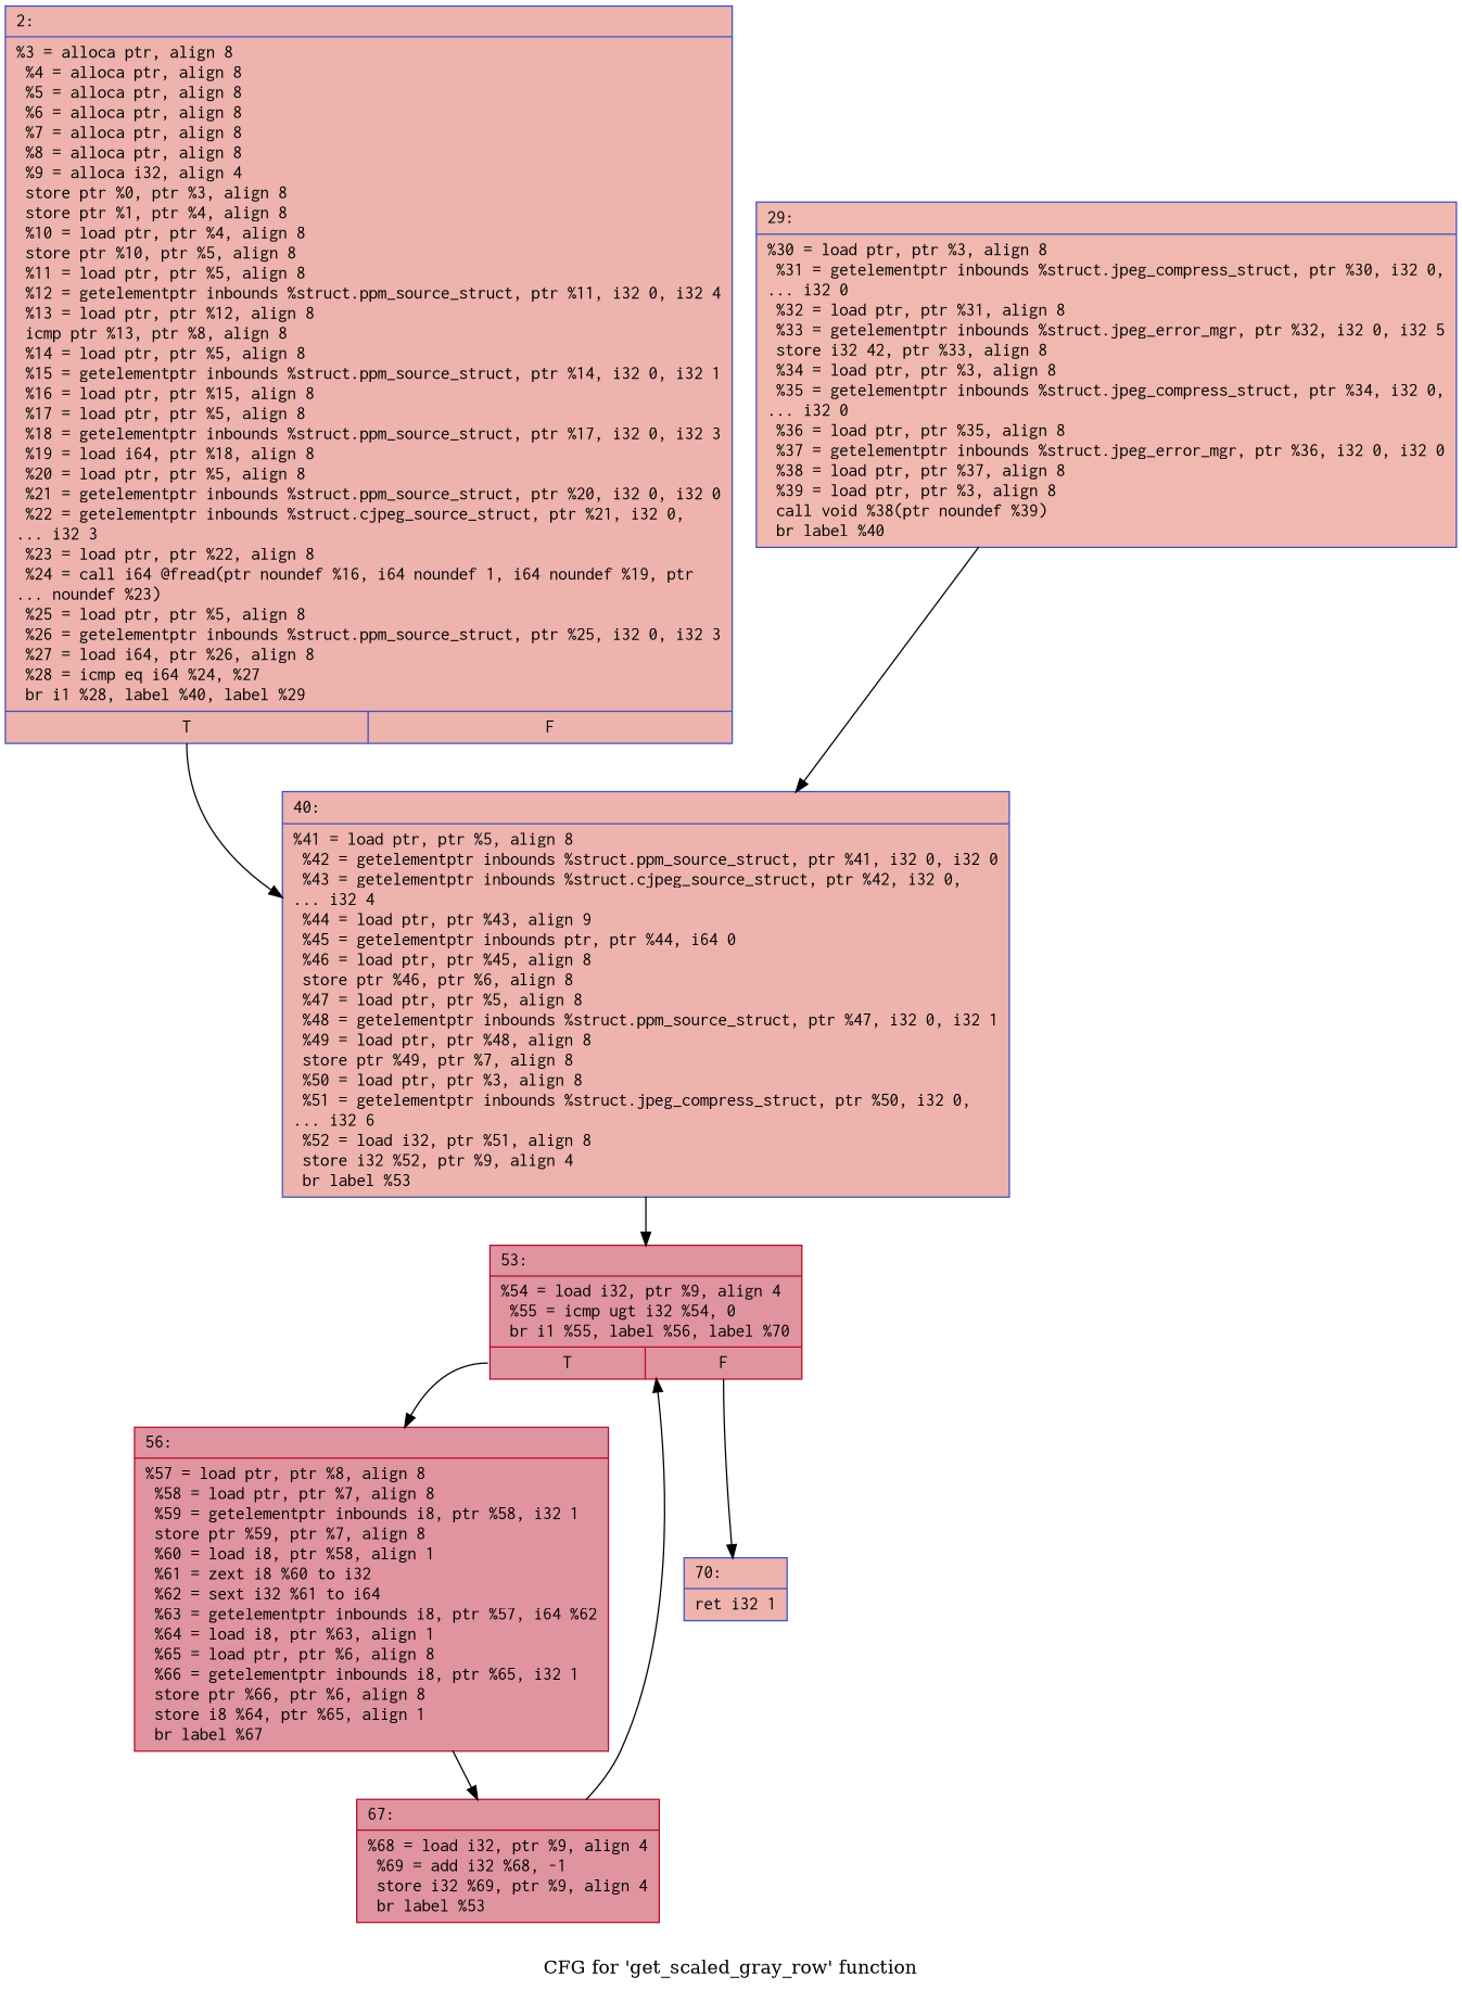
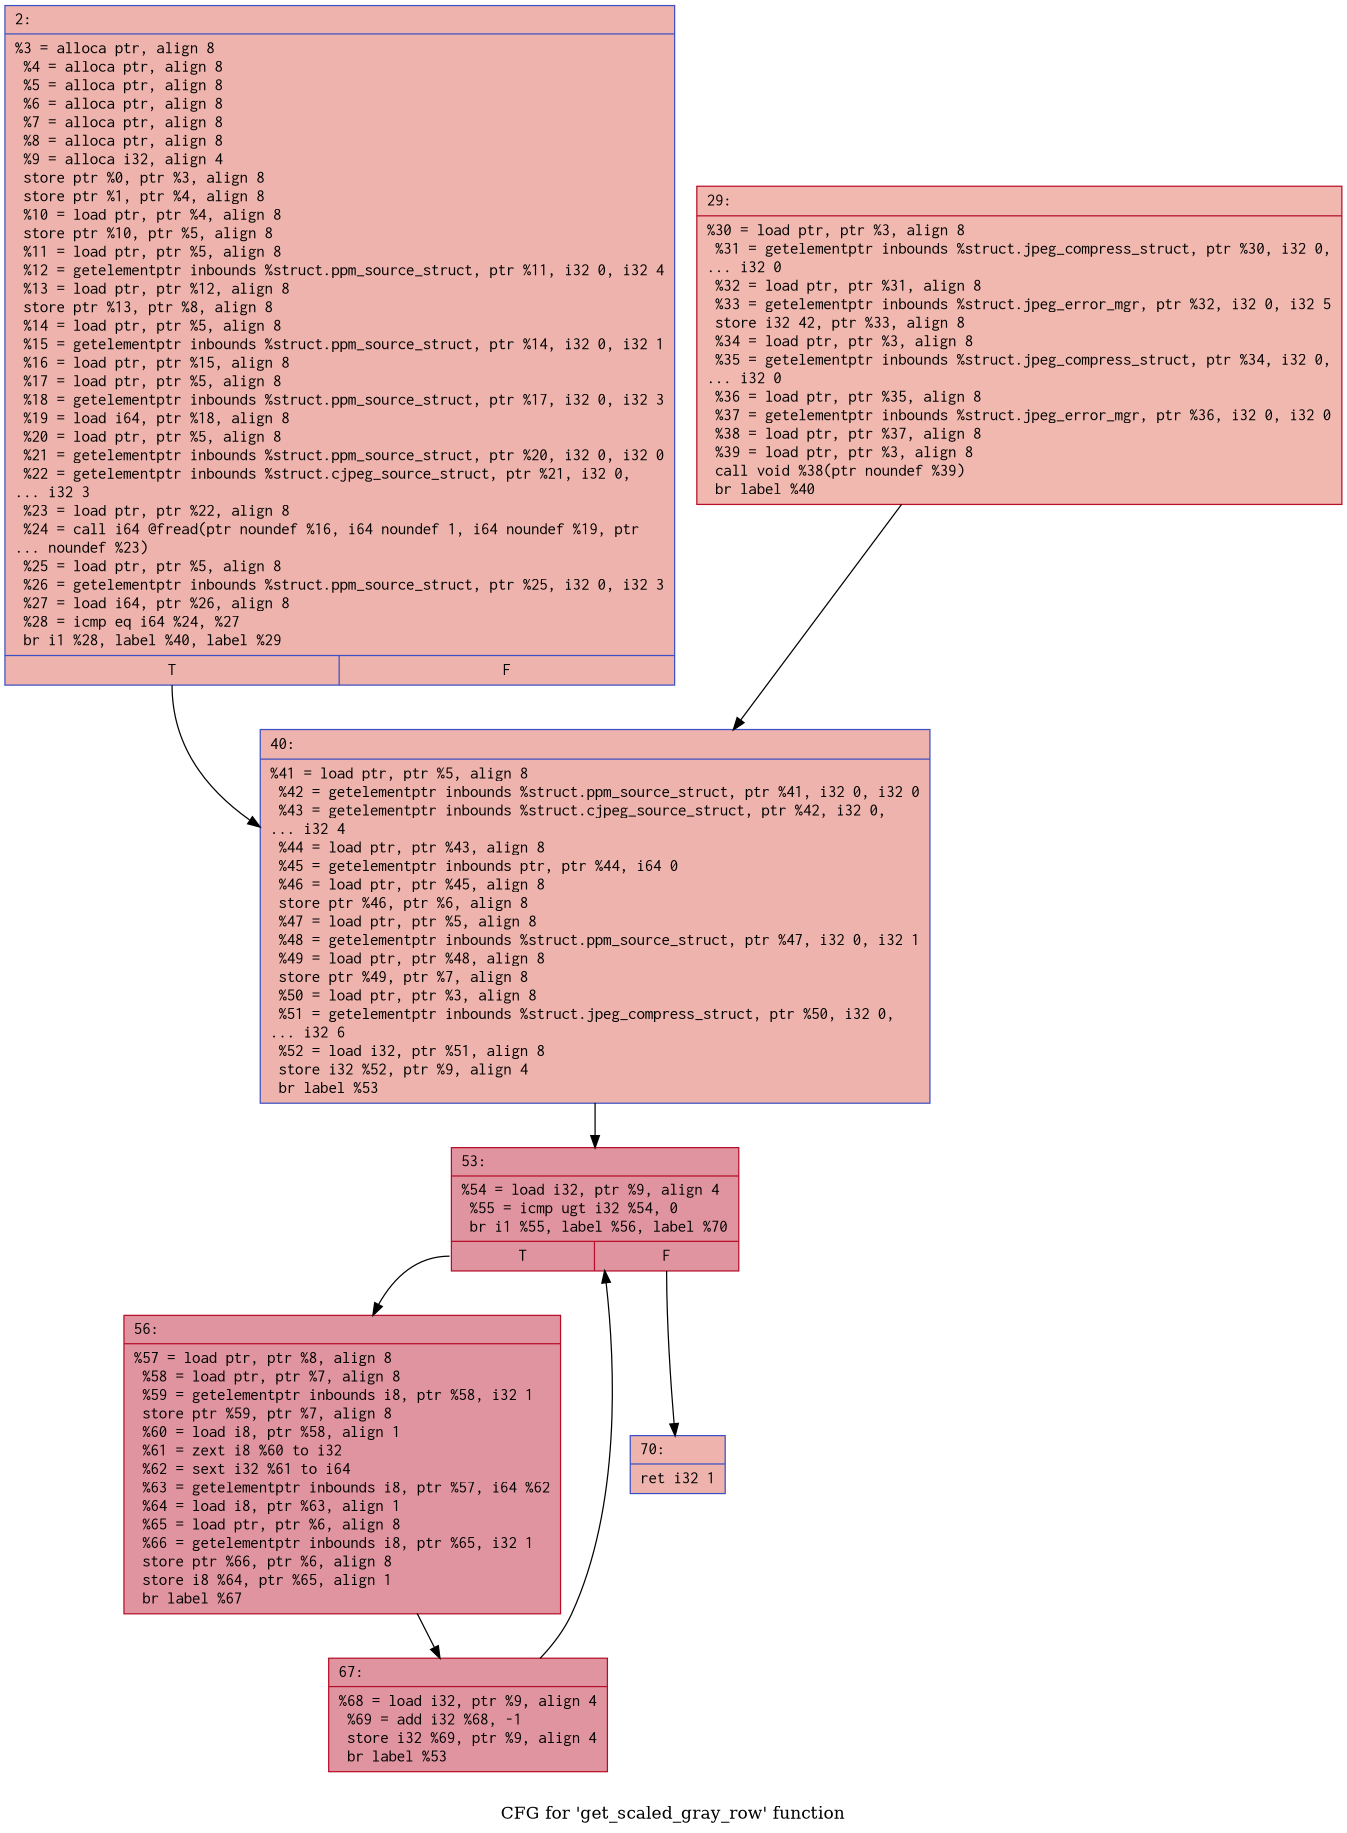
  digraph {
    label="CFG for 'get_scaled_gray_row' function"
    node [color="#3d50c3ff" fillcolor="#d6524470" fontname=Courier shape=record style=filled]
-   n1 [label="{2:\l|  %3 = alloca ptr, align 8\l  %4 = alloca ptr, align 8\l  %5 = alloca ptr, align 8\l  %6 = alloca ptr, align 8\l  %7 = alloca ptr, align 8\l  %8 = alloca ptr, align 8\l  %9 = alloca i32, align 4\l  store ptr %0, ptr %3, align 8\l  store ptr %1, ptr %4, align 8\l  %10 = load ptr, ptr %4, align 8\l  store ptr %10, ptr %5, align 8\l  %11 = load ptr, ptr %5, align 8\l  %12 = getelementptr inbounds %struct.ppm_source_struct, ptr %11, i32 0, i32 4\l  %13 = load ptr, ptr %12, align 8\l  icmp ptr %13, ptr %8, align 8\l  %14 = load ptr, ptr %5, align 8\l  %15 = getelementptr inbounds %struct.ppm_source_struct, ptr %14, i32 0, i32 1\l  %16 = load ptr, ptr %15, align 8\l  %17 = load ptr, ptr %5, align 8\l  %18 = getelementptr inbounds %struct.ppm_source_struct, ptr %17, i32 0, i32 3\l  %19 = load i64, ptr %18, align 8\l  %20 = load ptr, ptr %5, align 8\l  %21 = getelementptr inbounds %struct.ppm_source_struct, ptr %20, i32 0, i32 0\l  %22 = getelementptr inbounds %struct.cjpeg_source_struct, ptr %21, i32 0,\l... i32 3\l  %23 = load ptr, ptr %22, align 8\l  %24 = call i64 @fread(ptr noundef %16, i64 noundef 1, i64 noundef %19, ptr\l... noundef %23)\l  %25 = load ptr, ptr %5, align 8\l  %26 = getelementptr inbounds %struct.ppm_source_struct, ptr %25, i32 0, i32 3\l  %27 = load i64, ptr %26, align 8\l  %28 = icmp eq i64 %24, %27\l  br i1 %28, label %40, label %29\l|{<s0>T|<s1>F}}"]
-   n2 [label="{40:\l|  %41 = load ptr, ptr %5, align 8\l  %42 = getelementptr inbounds %struct.ppm_source_struct, ptr %41, i32 0, i32 0\l  %43 = getelementptr inbounds %struct.cjpeg_source_struct, ptr %42, i32 0,\l... i32 4\l  %44 = load ptr, ptr %43, align 9\l  %45 = getelementptr inbounds ptr, ptr %44, i64 0\l  %46 = load ptr, ptr %45, align 8\l  store ptr %46, ptr %6, align 8\l  %47 = load ptr, ptr %5, align 8\l  %48 = getelementptr inbounds %struct.ppm_source_struct, ptr %47, i32 0, i32 1\l  %49 = load ptr, ptr %48, align 8\l  store ptr %49, ptr %7, align 8\l  %50 = load ptr, ptr %3, align 8\l  %51 = getelementptr inbounds %struct.jpeg_compress_struct, ptr %50, i32 0,\l... i32 6\l  %52 = load i32, ptr %51, align 8\l  store i32 %52, ptr %9, align 4\l  br label %53\l}"]
+   n1 [label="{2:\l|  %3 = alloca ptr, align 8\l  %4 = alloca ptr, align 8\l  %5 = alloca ptr, align 8\l  %6 = alloca ptr, align 8\l  %7 = alloca ptr, align 8\l  %8 = alloca ptr, align 8\l  %9 = alloca i32, align 4\l  store ptr %0, ptr %3, align 8\l  store ptr %1, ptr %4, align 8\l  %10 = load ptr, ptr %4, align 8\l  store ptr %10, ptr %5, align 8\l  %11 = load ptr, ptr %5, align 8\l  %12 = getelementptr inbounds %struct.ppm_source_struct, ptr %11, i32 0, i32 4\l  %13 = load ptr, ptr %12, align 8\l  store ptr %13, ptr %8, align 8\l  %14 = load ptr, ptr %5, align 8\l  %15 = getelementptr inbounds %struct.ppm_source_struct, ptr %14, i32 0, i32 1\l  %16 = load ptr, ptr %15, align 8\l  %17 = load ptr, ptr %5, align 8\l  %18 = getelementptr inbounds %struct.ppm_source_struct, ptr %17, i32 0, i32 3\l  %19 = load i64, ptr %18, align 8\l  %20 = load ptr, ptr %5, align 8\l  %21 = getelementptr inbounds %struct.ppm_source_struct, ptr %20, i32 0, i32 0\l  %22 = getelementptr inbounds %struct.cjpeg_source_struct, ptr %21, i32 0,\l... i32 3\l  %23 = load ptr, ptr %22, align 8\l  %24 = call i64 @fread(ptr noundef %16, i64 noundef 1, i64 noundef %19, ptr\l... noundef %23)\l  %25 = load ptr, ptr %5, align 8\l  %26 = getelementptr inbounds %struct.ppm_source_struct, ptr %25, i32 0, i32 3\l  %27 = load i64, ptr %26, align 8\l  %28 = icmp eq i64 %24, %27\l  br i1 %28, label %40, label %29\l|{<s0>T|<s1>F}}"]
+   n2 [label="{40:\l|  %41 = load ptr, ptr %5, align 8\l  %42 = getelementptr inbounds %struct.ppm_source_struct, ptr %41, i32 0, i32 0\l  %43 = getelementptr inbounds %struct.cjpeg_source_struct, ptr %42, i32 0,\l... i32 4\l  %44 = load ptr, ptr %43, align 8\l  %45 = getelementptr inbounds ptr, ptr %44, i64 0\l  %46 = load ptr, ptr %45, align 8\l  store ptr %46, ptr %6, align 8\l  %47 = load ptr, ptr %5, align 8\l  %48 = getelementptr inbounds %struct.ppm_source_struct, ptr %47, i32 0, i32 1\l  %49 = load ptr, ptr %48, align 8\l  store ptr %49, ptr %7, align 8\l  %50 = load ptr, ptr %3, align 8\l  %51 = getelementptr inbounds %struct.jpeg_compress_struct, ptr %50, i32 0,\l... i32 6\l  %52 = load i32, ptr %51, align 8\l  store i32 %52, ptr %9, align 4\l  br label %53\l}"]
    n3 [color="#b70d28ff" fillcolor="#b70d2870" label="{53:\l|  %54 = load i32, ptr %9, align 4\l  %55 = icmp ugt i32 %54, 0\l  br i1 %55, label %56, label %70\l|{<s0>T|<s1>F}}"]
-   n4 [fillcolor="#dc5d4a70" label="{29:\l|  %30 = load ptr, ptr %3, align 8\l  %31 = getelementptr inbounds %struct.jpeg_compress_struct, ptr %30, i32 0,\l... i32 0\l  %32 = load ptr, ptr %31, align 8\l  %33 = getelementptr inbounds %struct.jpeg_error_mgr, ptr %32, i32 0, i32 5\l  store i32 42, ptr %33, align 8\l  %34 = load ptr, ptr %3, align 8\l  %35 = getelementptr inbounds %struct.jpeg_compress_struct, ptr %34, i32 0,\l... i32 0\l  %36 = load ptr, ptr %35, align 8\l  %37 = getelementptr inbounds %struct.jpeg_error_mgr, ptr %36, i32 0, i32 0\l  %38 = load ptr, ptr %37, align 8\l  %39 = load ptr, ptr %3, align 8\l  call void %38(ptr noundef %39)\l  br label %40\l}"]
+   n4 [color="#b70d28ff" fillcolor="#dc5d4a70" label="{29:\l|  %30 = load ptr, ptr %3, align 8\l  %31 = getelementptr inbounds %struct.jpeg_compress_struct, ptr %30, i32 0,\l... i32 0\l  %32 = load ptr, ptr %31, align 8\l  %33 = getelementptr inbounds %struct.jpeg_error_mgr, ptr %32, i32 0, i32 5\l  store i32 42, ptr %33, align 8\l  %34 = load ptr, ptr %3, align 8\l  %35 = getelementptr inbounds %struct.jpeg_compress_struct, ptr %34, i32 0,\l... i32 0\l  %36 = load ptr, ptr %35, align 8\l  %37 = getelementptr inbounds %struct.jpeg_error_mgr, ptr %36, i32 0, i32 0\l  %38 = load ptr, ptr %37, align 8\l  %39 = load ptr, ptr %3, align 8\l  call void %38(ptr noundef %39)\l  br label %40\l}"]
    n5 [color="#b70d28ff" fillcolor="#b70d2870" label="{56:\l|  %57 = load ptr, ptr %8, align 8\l  %58 = load ptr, ptr %7, align 8\l  %59 = getelementptr inbounds i8, ptr %58, i32 1\l  store ptr %59, ptr %7, align 8\l  %60 = load i8, ptr %58, align 1\l  %61 = zext i8 %60 to i32\l  %62 = sext i32 %61 to i64\l  %63 = getelementptr inbounds i8, ptr %57, i64 %62\l  %64 = load i8, ptr %63, align 1\l  %65 = load ptr, ptr %6, align 8\l  %66 = getelementptr inbounds i8, ptr %65, i32 1\l  store ptr %66, ptr %6, align 8\l  store i8 %64, ptr %65, align 1\l  br label %67\l}"]
    n6 [label="{70:\l|  ret i32 1\l}"]
    n7 [color="#b70d28ff" fillcolor="#b70d2870" label="{67:\l|  %68 = load i32, ptr %9, align 4\l  %69 = add i32 %68, -1\l  store i32 %69, ptr %9, align 4\l  br label %53\l}"]
    n1 -> n2 [tailport=s0]
    n2 -> n3
    n3 -> n5 [tailport=s0]
    n3 -> n6 [tailport=s1]
    n4 -> n2
    n5 -> n7
    n7 -> n3
  }
